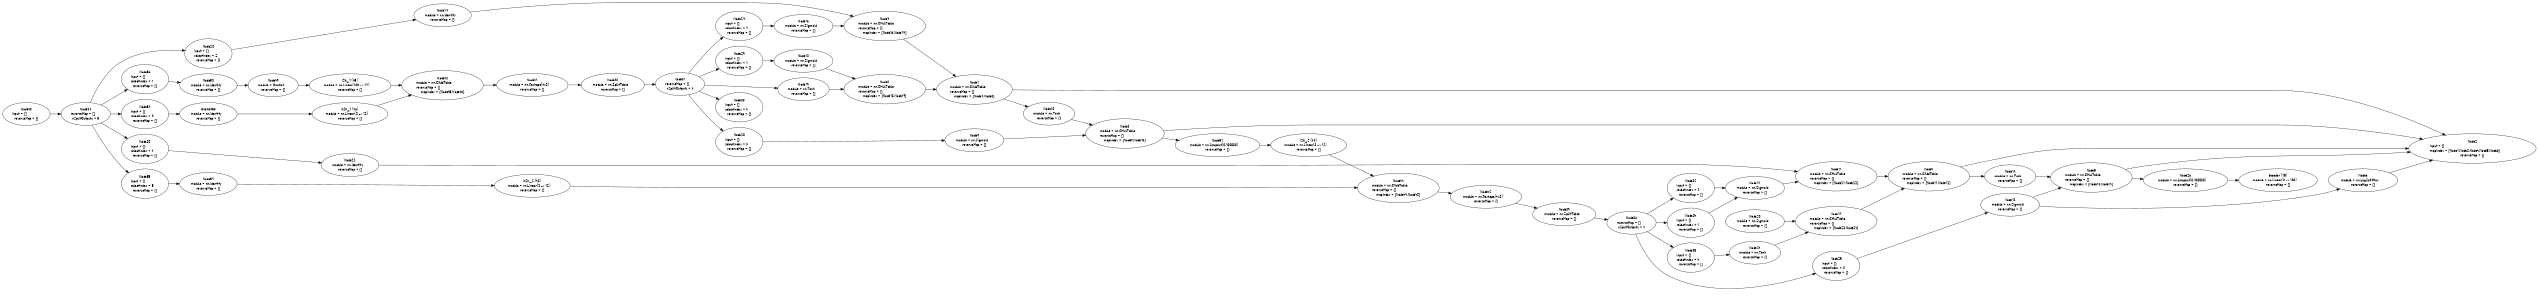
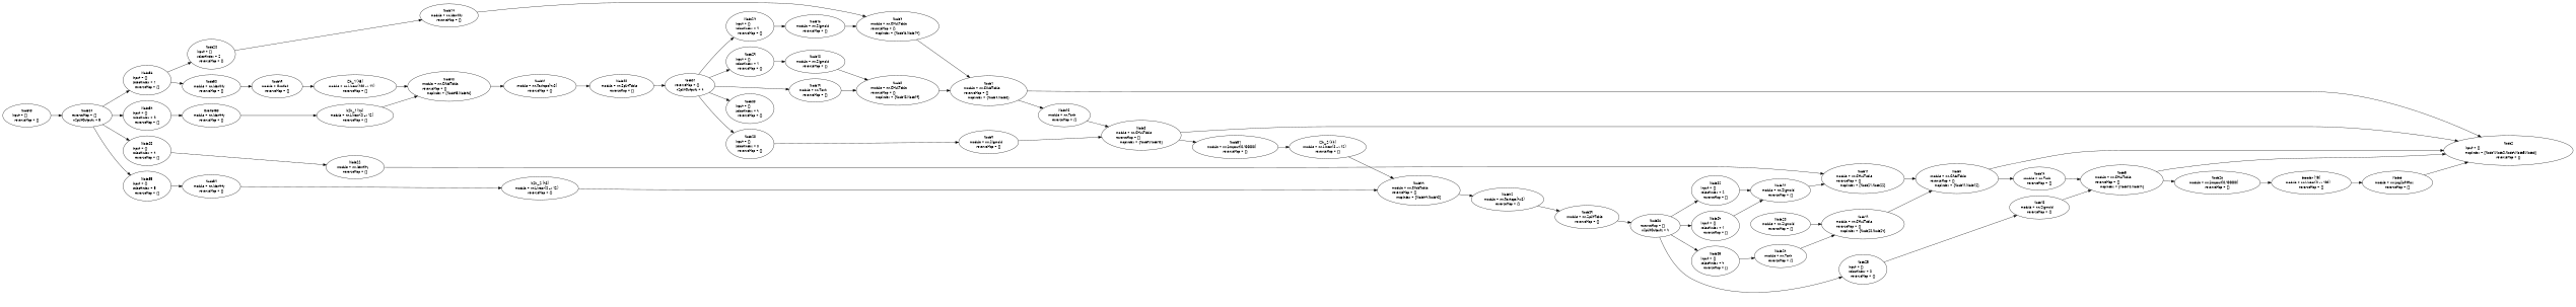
  digraph {
    fontname="Patrick Hand"
    rankdir=LR
    node [fontname="Patrick Hand" shape=oval]
    edge [fontname="Patrick Hand"]
    n1 [height=1.3356 label="Node1\nmodule = nn.CAddTable\lreverseMap = {}\lmapindex = {Node7,Node8}" width=3.4507]
    n2 [height=1.3356 label="Node2\ninput = {}\lmapindex = {Node1,Node3,Node4,Node5,Node6}\lreverseMap = {}" width=5.7861]
    n3 [height=1.041 label="Node10\nmodule = nn.Tanh\lreverseMap = {}" width=2.3354]
    n4 [height=1.3356 label="Node3\nmodule = nn.CMulTable\lreverseMap = {}\lmapindex = {Node9,Node10}" width=3.5652]
    n5 [height=1.041 label="Node51\nmodule = nn.Dropout(0.100000)\lreverseMap = {}" width=3.8416]
    n6 [height=1.041 label="i2h_2 (47)\nmodule = nn.Linear(3 -> 12)\lreverseMap = {}" width=3.4507]
    n7 [height=1.3356 label="Node44\nmodule = nn.CAddTable\lreverseMap = {}\lmapindex = {Node47,Node48}" width=3.7034]
    n8 [height=1.3356 label="Node4\nmodule = nn.CAddTable\lreverseMap = {}\lmapindex = {Node11,Node12}" width=3.7034]
    n9 [height=1.041 label="Node14\nmodule = nn.Tanh\lreverseMap = {}" width=2.3354]
    n10 [height=1.3356 label="Node5\nmodule = nn.CMulTable\lreverseMap = {}\lmapindex = {Node13,Node14}" width=3.7034]
    n11 [height=1.041 label="Node26\nmodule = nn.Dropout(0.100000)\lreverseMap = {}" width=3.8416]
    n12 [height=1.041 label="decoder (15)\nmodule = nn.Linear(3 -> 100)\lreverseMap = {}" width=3.5652]
    n13 [height=1.041 label="Node6\nmodule = nn.LogSoftMax\lreverseMap = {}" width=3.1506]
    n14 [height=1.3356 label="Node7\nmodule = nn.CMulTable\lreverseMap = {}\lmapindex = {Node16,Node17}" width=3.7034]
    n15 [height=1.3356 label="Node8\nmodule = nn.CMulTable\lreverseMap = {}\lmapindex = {Node18,Node19}" width=3.7034]
    n16 [height=1.041 label="Node9\nmodule = nn.Sigmoid\lreverseMap = {}" width=2.6788]
    n17 [height=1.3356 label="Node11\nmodule = nn.CMulTable\lreverseMap = {}\lmapindex = {Node21,Node22}" width=3.7034]
    n18 [height=1.3356 label="Node12\nmodule = nn.CMulTable\lreverseMap = {}\lmapindex = {Node23,Node24}" width=3.7034]
    n19 [height=1.041 label="Node13\nmodule = nn.Sigmoid\lreverseMap = {}" width=2.6788]
    n20 [height=1.041 label="Node16\nmodule = nn.Sigmoid\lreverseMap = {}" width=2.6788]
    n21 [height=1.041 label="Node17\nmodule = nn.Identity\lreverseMap = {}" width=2.6117]
    n22 [height=1.041 label="Node18\nmodule = nn.Sigmoid\lreverseMap = {}" width=2.6788]
    n23 [height=1.041 label="Node19\nmodule = nn.Tanh\lreverseMap = {}" width=2.3354]
    n24 [height=1.3356 label="Node20\ninput = {}\lselectindex = 3\lreverseMap = {}" width=2.1497]
    n25 [height=1.041 label="Node21\nmodule = nn.Sigmoid\lreverseMap = {}" width=2.6788]
    n26 [height=1.041 label="Node22\nmodule = nn.Identity\lreverseMap = {}" width=2.6117]
    n27 [height=1.041 label="Node23\nmodule = nn.Sigmoid\lreverseMap = {}" width=2.6788]
    n28 [height=1.041 label="Node24\nmodule = nn.Tanh\lreverseMap = {}" width=2.3354]
    n29 [height=1.3356 label="Node25\ninput = {}\lselectindex = 3\lreverseMap = {}" width=2.1497]
    n30 [height=1.3356 label="Node27\ninput = {}\lselectindex = 2\lreverseMap = {}" width=2.1497]
    n31 [height=1.3356 label="Node28\ninput = {}\lselectindex = 2\lreverseMap = {}" width=2.1497]
    n32 [height=1.3356 label="Node29\ninput = {}\lselectindex = 1\lreverseMap = {}" width=2.1497]
    n33 [height=1.3356 label="Node30\ninput = {}\lselectindex = 4\lreverseMap = {}" width=2.1497]
    n34 [height=1.041 label="Node31\nreverseMap = {}\lnSplitOutputs = 4" width=2.2307]
    n35 [height=1.3356 label="Node32\ninput = {}\lselectindex = 2\lreverseMap = {}" width=2.1497]
    n36 [height=1.3356 label="Node33\ninput = {}\lselectindex = 4\lreverseMap = {}" width=2.1497]
    n37 [height=1.3356 label="Node34\ninput = {}\lselectindex = 1\lreverseMap = {}" width=2.1497]
    n38 [height=1.3356 label="Node35\ninput = {}\lselectindex = 4\lreverseMap = {}" width=2.1497]
    n39 [height=1.041 label="Node36\nreverseMap = {}\lnSplitOutputs = 4" width=2.2307]
    n40 [height=1.041 label="Node37\nreverseMap = {}\lnSplitOutputs = 5" width=2.2307]
    n41 [height=1.3356 label="Node54\ninput = {}\lselectindex = 3\lreverseMap = {}" width=2.1497]
    n42 [height=1.3356 label="Node55\ninput = {}\lselectindex = 5\lreverseMap = {}" width=2.1497]
    n43 [height=1.3356 label="Node56\ninput = {}\lselectindex = 1\lreverseMap = {}" width=2.1497]
    n44 [height=1.041 label="OneHot50\nmodule = nn.Identity\lreverseMap = {}" width=2.6117]
    n45 [height=1.041 label="Node52\nmodule = nn.Identity\lreverseMap = {}" width=2.6117]
    n46 [height=1.041 label="Node53\nmodule = nn.Identity\lreverseMap = {}" width=2.6117]
    n47 [height=1.041 label="h2h_1 (46)\nmodule = nn.Linear(3 -> 12)\lreverseMap = {}" width=3.4507]
    n48 [height=1.041 label="h2h_2 (48)\nmodule = nn.Linear(3 -> 12)\lreverseMap = {}" width=3.4507]
    n49 [height=1.041 label="Node49\nmodule = OneHot\lreverseMap = {}" width=2.2781]
    n50 [height=1.041 label="Node38\nmodule = nn.SplitTable\lreverseMap = {}" width=2.8742]
    n51 [height=1.041 label="Node39\nmodule = nn.SplitTable\lreverseMap = {}" width=2.8742]
    n52 [height=1.041 label="Node40\ninput = {}\lreverseMap = {}" width=2.1497]
    n53 [height=1.041 label="Node41\nmodule = nn.Reshape(4x3)\lreverseMap = {}" width=3.2553]
    n54 [height=1.041 label="Node42\nmodule = nn.Reshape(4x3)\lreverseMap = {}" width=3.2553]
    n55 [height=1.3356 label="Node43\nmodule = nn.CAddTable\lreverseMap = {}\lmapindex = {Node45,Node46}" width=3.7034]
    n56 [height=1.041 label="i2h_1 (45)\nmodule = nn.Linear(100 -> 12)\lreverseMap = {}" width=3.7034]
    n1 -> n2
    n1 -> n3
    n3 -> n4
    n4 -> n2
    n4 -> n5
    n5 -> n6
    n6 -> n7
    n7 -> n54
    n8 -> n2
    n8 -> n9
    n9 -> n10
    n10 -> n2
    n10 -> n11
    n11 -> n12
-   n19 -> n13
+   n12 -> n13
    n13 -> n2
    n14 -> n1
    n15 -> n1
    n16 -> n4
    n17 -> n8
    n18 -> n8
    n19 -> n10
    n20 -> n14
    n21 -> n14
    n22 -> n15
    n23 -> n15
    n24 -> n16
    n25 -> n17
    n26 -> n17
    n27 -> n18
    n28 -> n18
    n29 -> n19
    n30 -> n20
    n31 -> n21
    n32 -> n22
    n34 -> n23
    n34 -> n24
    n34 -> n30
    n34 -> n32
    n34 -> n33
    n35 -> n25
    n36 -> n26
    n37 -> n25
    n38 -> n28
    n39 -> n29
    n39 -> n35
    n39 -> n37
    n39 -> n38
-   n40 -> n31
+   n43 -> n31
    n40 -> n36
    n40 -> n41
    n40 -> n42
    n40 -> n43
    n41 -> n44
    n42 -> n45
    n43 -> n46
    n44 -> n47
    n45 -> n48
    n46 -> n49
    n47 -> n55
    n48 -> n7
    n49 -> n56
    n50 -> n34
    n51 -> n39
    n52 -> n40
    n53 -> n50
    n54 -> n51
    n55 -> n53
    n56 -> n55
  }
